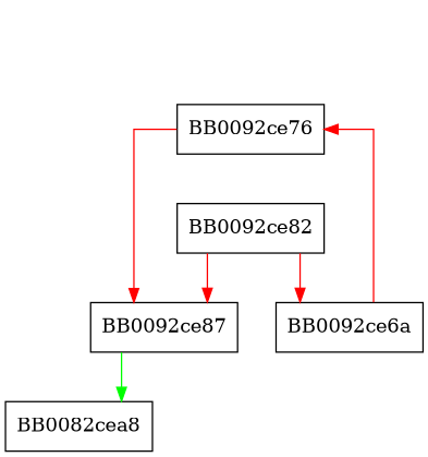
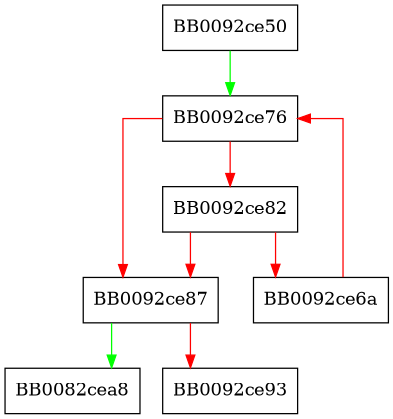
  digraph {
    splines=ortho
    node [shape=box]
    edge [color=red]
+   BB0092ce50
    BB0092ce76
    BB0092ce87
    BB0092ce82
    BB0092ce6a
    n6 [label=BB0082cea8]
+   BB0092ce93
+   BB0092ce50 -> BB0092ce76 [color=green]
    BB0092ce76 -> BB0092ce87
+   BB0092ce76 -> BB0092ce82
    BB0092ce87 -> n6 [color=green]
+   BB0092ce87 -> BB0092ce93
    BB0092ce82 -> BB0092ce87
    BB0092ce82 -> BB0092ce6a
    BB0092ce6a -> BB0092ce76
  }
